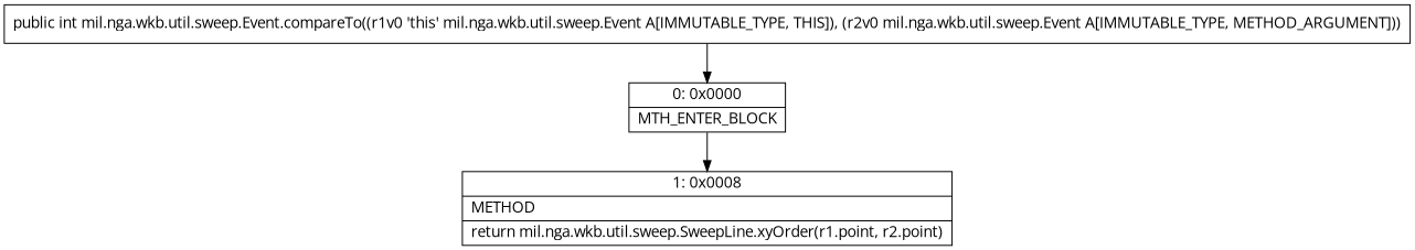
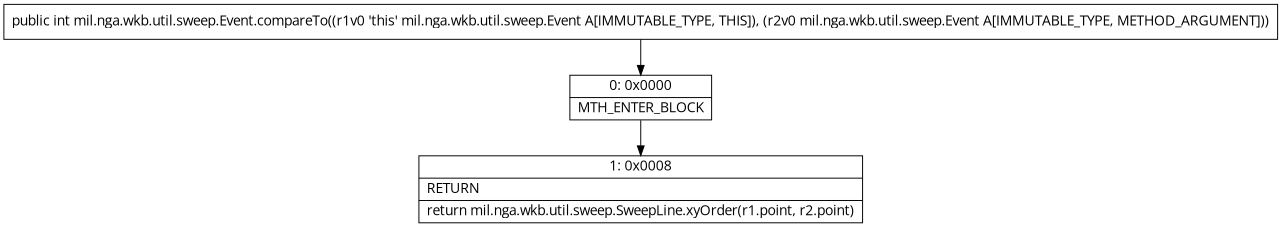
  digraph {
    fontname="Open Sans"
    node [shape=record fontname="Open Sans"]
    edge [fontname="Open Sans"]
    n1 [label="{0\:\ 0x0000|MTH_ENTER_BLOCK\l}"]
-   n2 [label="{1\:\ 0x0008|METHOD\l|return mil.nga.wkb.util.sweep.SweepLine.xyOrder(r1.point, r2.point)\l}"]
+   n2 [label="{1\:\ 0x0008|RETURN\l|return mil.nga.wkb.util.sweep.SweepLine.xyOrder(r1.point, r2.point)\l}"]
    n3 [label="{public int mil.nga.wkb.util.sweep.Event.compareTo((r1v0 'this' mil.nga.wkb.util.sweep.Event A[IMMUTABLE_TYPE, THIS]), (r2v0 mil.nga.wkb.util.sweep.Event A[IMMUTABLE_TYPE, METHOD_ARGUMENT])) }"]
    n1 -> n2
    n3 -> n1
  }
